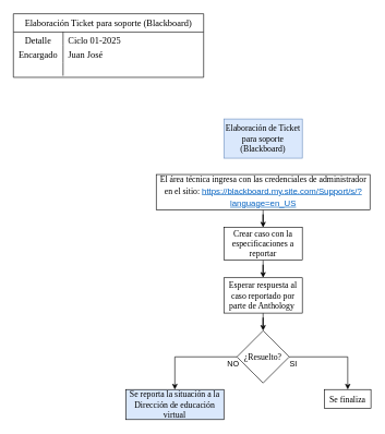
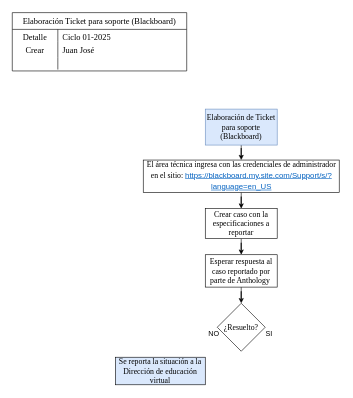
  <mxCell id="0" />
  <mxCell id="1" parent="0" />
  <mxCell id="2" value="Elaboración Ticket para soporte (Blackboard)" style="shape=table;startSize=28;container=1;collapsible=0;childLayout=tableLayout;fixedRows=1;rowLines=0;fontStyle=0;strokeColor=default;fontSize=14;fontFamily=Times New Roman;" vertex="1" parent="1"><mxGeometry x="20" y="20" width="291.027" height="97.345" as="geometry" /></mxCell>
  <mxCell id="3" value="" style="shape=tableRow;horizontal=0;startSize=0;swimlaneHead=0;swimlaneBody=0;top=0;left=0;bottom=0;right=0;collapsible=0;dropTarget=0;fillColor=none;points=[[0,0.5],[1,0.5]];portConstraint=eastwest;strokeColor=inherit;fontSize=16;fontFamily=Times New Roman;" vertex="1" parent="2"><mxGeometry y="28" width="291.027" height="20" as="geometry" /></mxCell>
  <mxCell id="4" value="&lt;font style=&quot;font-size: 14px;&quot;&gt;Detalle&lt;/font&gt;&lt;div&gt;&lt;br&gt;&lt;/div&gt;" style="shape=partialRectangle;html=1;whiteSpace=wrap;connectable=0;fillColor=none;top=0;left=0;bottom=0;right=0;overflow=hidden;pointerEvents=1;strokeColor=inherit;fontSize=16;fontFamily=Times New Roman;" vertex="1" parent="3"><mxGeometry width="76" height="20" as="geometry"><mxRectangle width="76" height="20" as="alternateBounds" /></mxGeometry></mxCell>
  <mxCell id="5" value="&lt;font style=&quot;font-size: 14px;&quot;&gt;Ciclo 01-2025&lt;/font&gt;" style="shape=partialRectangle;html=1;whiteSpace=wrap;connectable=0;fillColor=none;top=0;left=0;bottom=0;right=0;align=left;spacingLeft=6;overflow=hidden;strokeColor=inherit;fontSize=16;fontFamily=Times New Roman;" vertex="1" parent="3"><mxGeometry x="76" width="215" height="20" as="geometry"><mxRectangle width="215" height="20" as="alternateBounds" /></mxGeometry></mxCell>
  <mxCell id="6" value="" style="shape=tableRow;horizontal=0;startSize=0;swimlaneHead=0;swimlaneBody=0;top=0;left=0;bottom=0;right=0;collapsible=0;dropTarget=0;fillColor=none;points=[[0,0.5],[1,0.5]];portConstraint=eastwest;strokeColor=inherit;fontSize=16;fontFamily=Times New Roman;" vertex="1" parent="2"><mxGeometry y="48" width="291.027" height="27" as="geometry" /></mxCell>
- <mxCell id="7" value="&lt;font style=&quot;font-size: 14px;&quot;&gt;Encargado&lt;/font&gt;" style="shape=partialRectangle;html=1;whiteSpace=wrap;connectable=0;fillColor=none;top=0;left=0;bottom=0;right=0;overflow=hidden;strokeColor=inherit;fontSize=16;fontFamily=Times New Roman;" vertex="1" parent="6"><mxGeometry width="76" height="27" as="geometry"><mxRectangle width="76" height="27" as="alternateBounds" /></mxGeometry></mxCell>
+ <mxCell id="7" value="&lt;font style=&quot;font-size: 14px;&quot;&gt;Crear&lt;/font&gt;" style="shape=partialRectangle;html=1;whiteSpace=wrap;connectable=0;fillColor=none;top=0;left=0;bottom=0;right=0;overflow=hidden;strokeColor=inherit;fontSize=16;fontFamily=Times New Roman;" vertex="1" parent="6"><mxGeometry width="76" height="27" as="geometry"><mxRectangle width="76" height="27" as="alternateBounds" /></mxGeometry></mxCell>
  <mxCell id="8" value="&lt;span style=&quot;font-size: 14px;&quot;&gt;Juan José&lt;/span&gt;" style="shape=partialRectangle;html=1;whiteSpace=wrap;connectable=0;fillColor=none;top=0;left=0;bottom=0;right=0;align=left;spacingLeft=6;overflow=hidden;strokeColor=inherit;fontSize=16;fontFamily=Times New Roman;" vertex="1" parent="6"><mxGeometry x="76" width="215" height="27" as="geometry"><mxRectangle width="215" height="27" as="alternateBounds" /></mxGeometry></mxCell>
  <mxCell id="9" value="" style="shape=tableRow;horizontal=0;startSize=0;swimlaneHead=0;swimlaneBody=0;top=0;left=0;bottom=0;right=0;collapsible=0;dropTarget=0;fillColor=none;points=[[0,0.5],[1,0.5]];portConstraint=eastwest;strokeColor=inherit;fontSize=16;fontFamily=Times New Roman;" vertex="1" parent="2"><mxGeometry y="75" width="291.027" height="20" as="geometry" /></mxCell>
  <mxCell id="10" value="" style="shape=partialRectangle;html=1;whiteSpace=wrap;connectable=0;fillColor=none;top=0;left=0;bottom=0;right=0;overflow=hidden;strokeColor=inherit;fontSize=16;fontFamily=Times New Roman;" vertex="1" parent="9"><mxGeometry width="76" height="20" as="geometry"><mxRectangle width="76" height="20" as="alternateBounds" /></mxGeometry></mxCell>
  <mxCell id="11" value="" style="shape=partialRectangle;html=1;whiteSpace=wrap;connectable=0;fillColor=none;top=0;left=0;bottom=0;right=0;align=left;spacingLeft=6;overflow=hidden;strokeColor=inherit;fontSize=16;fontFamily=Times New Roman;" vertex="1" parent="9"><mxGeometry x="76" width="215" height="20" as="geometry"><mxRectangle width="215" height="20" as="alternateBounds" /></mxGeometry></mxCell>
+ <mxCell id="12" value="" style="edgeStyle=orthogonalEdgeStyle;rounded=0;orthogonalLoop=1;jettySize=auto;html=1;" edge="1" parent="1" source="13" target="15"><mxGeometry relative="1" as="geometry" /></mxCell>
  <mxCell id="13" value="Elaboración de Ticket para soporte (Blackboard)" style="rounded=0;whiteSpace=wrap;html=1;fontStyle=0;fontFamily=Times New Roman;fontSize=13;fillColor=#dae8fc;strokeColor=#6c8ebf;" vertex="1" parent="1"><mxGeometry x="342" y="181" width="120" height="60" as="geometry" /></mxCell>
  <mxCell id="14" value="" style="edgeStyle=orthogonalEdgeStyle;rounded=0;orthogonalLoop=1;jettySize=auto;html=1;" edge="1" parent="1" source="15" target="17"><mxGeometry relative="1" as="geometry" /></mxCell>
  <mxCell id="15" value="&lt;font&gt;El área técnica ingresa con las credenciales de administrador en el sitio:&amp;nbsp;&lt;a style=&quot;-webkit-user-drag: none; -webkit-tap-highlight-color: transparent; margin: 0px; padding: 0px; user-select: text; font-family: Calibri, Calibri_MSFontService, sans-serif; text-align: left; white-space-collapse: preserve; background-color: rgb(255, 255, 255); text-decoration-line: none;&quot; rel=&quot;noreferrer noopener&quot; target=&quot;_blank&quot; href=&quot;https://blackboard.my.site.com/Support/s/?language=en_US&quot; class=&quot;Hyperlink SCXW201222303 BCX0&quot;&gt;&lt;span style=&quot;-webkit-user-drag: none; -webkit-tap-highlight-color: transparent; margin: 0px; padding: 0px; user-select: text; color: rgb(5, 99, 193); text-decoration-line: underline; line-height: 19.425px; font-family: Calibri, Calibri_EmbeddedFont, Calibri_MSFontService, sans-serif; font-variant-ligatures: none !important;&quot; class=&quot;TextRun Underlined SCXW201222303 BCX0&quot; lang=&quot;ES-ES&quot; data-contrast=&quot;none&quot;&gt;&lt;span style=&quot;-webkit-user-drag: none; -webkit-tap-highlight-color: transparent; margin: 0px; padding: 0px; user-select: text;&quot; data-ccp-charstyle=&quot;Hyperlink&quot; class=&quot;NormalTextRun SCXW201222303 BCX0&quot;&gt;https://blackboard.my.site.com/Support/s/?language=en_US&lt;/span&gt;&lt;/span&gt;&lt;/a&gt;&lt;/font&gt;" style="whiteSpace=wrap;html=1;fontSize=13;fontFamily=Times New Roman;rounded=0;fontStyle=0;" vertex="1" parent="1"><mxGeometry x="238.5" y="266" width="327" height="54" as="geometry" /></mxCell>
  <mxCell id="16" value="" style="edgeStyle=orthogonalEdgeStyle;rounded=0;orthogonalLoop=1;jettySize=auto;html=1;" edge="1" parent="1" source="17" target="19"><mxGeometry relative="1" as="geometry" /></mxCell>
  <mxCell id="17" value="Crear caso con la especificaciones a reportar" style="whiteSpace=wrap;html=1;fontSize=13;fontFamily=Times New Roman;rounded=0;fontStyle=0;" vertex="1" parent="1"><mxGeometry x="342" y="347" width="120" height="50" as="geometry" /></mxCell>
  <mxCell id="18" value="" style="edgeStyle=orthogonalEdgeStyle;rounded=0;orthogonalLoop=1;jettySize=auto;html=1;" edge="1" parent="1" source="19" target="22"><mxGeometry relative="1" as="geometry" /></mxCell>
  <mxCell id="19" value="Esperar respuesta al caso reportado por parte de Anthology&amp;nbsp;" style="whiteSpace=wrap;html=1;fontSize=13;fontFamily=Times New Roman;rounded=0;fontStyle=0;" vertex="1" parent="1"><mxGeometry x="342" y="424" width="120" height="54" as="geometry" /></mxCell>
- <mxCell id="20" value="" style="edgeStyle=orthogonalEdgeStyle;rounded=0;orthogonalLoop=1;jettySize=auto;html=1;" edge="1" parent="1" source="22" target="23"><mxGeometry relative="1" as="geometry" /></mxCell>
- <mxCell id="21" value="" style="edgeStyle=orthogonalEdgeStyle;rounded=0;orthogonalLoop=1;jettySize=auto;html=1;" edge="1" parent="1" source="22" target="26"><mxGeometry relative="1" as="geometry" /></mxCell>
  <mxCell id="22" value="¿Resuelto?" style="rhombus;whiteSpace=wrap;html=1;fontSize=13;fontFamily=Times New Roman;rounded=0;fontStyle=0;" vertex="1" parent="1"><mxGeometry x="362" y="505" width="80" height="80" as="geometry" /></mxCell>
- <mxCell id="23" value="Se finaliza" style="whiteSpace=wrap;html=1;fontSize=13;fontFamily=Times New Roman;rounded=0;fontStyle=0;" vertex="1" parent="1"><mxGeometry x="496" y="595" width="71" height="29" as="geometry" /></mxCell>
  <mxCell id="24" value="SI" style="text;html=1;align=center;verticalAlign=middle;resizable=0;points=[];autosize=1;strokeColor=none;fillColor=none;" vertex="1" parent="1"><mxGeometry x="433" y="543" width="29" height="26" as="geometry" /></mxCell>
  <mxCell id="25" value="NO" style="text;html=1;align=center;verticalAlign=middle;resizable=0;points=[];autosize=1;strokeColor=none;fillColor=none;" vertex="1" parent="1"><mxGeometry x="338" y="543" width="36" height="26" as="geometry" /></mxCell>
  <mxCell id="26" value="Se reporta la situación a la Dirección de educación virtual" style="whiteSpace=wrap;html=1;fontSize=13;fontFamily=Times New Roman;rounded=0;fontStyle=0;fillColor=#dae8fc;" vertex="1" parent="1"><mxGeometry x="192" y="595" width="150" height="46" as="geometry" /></mxCell>
